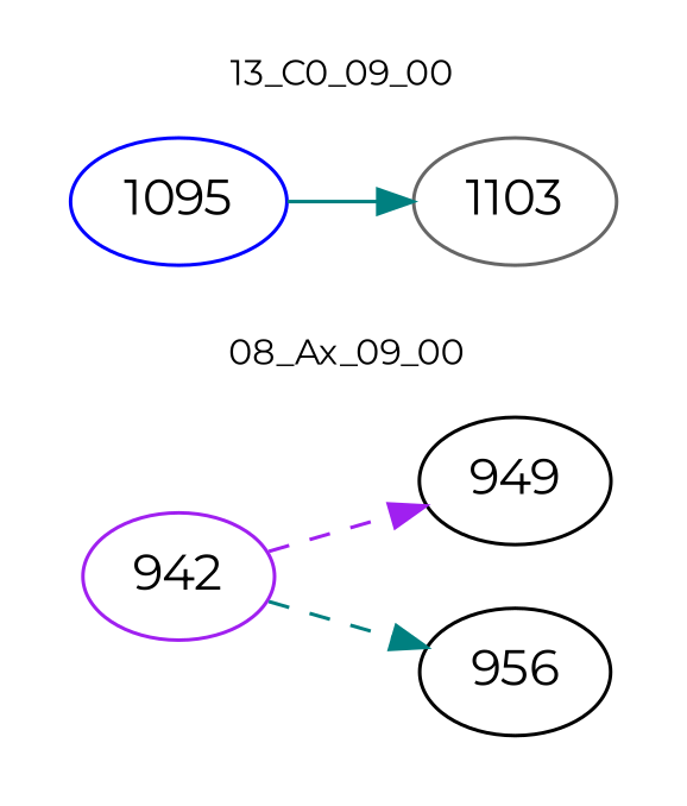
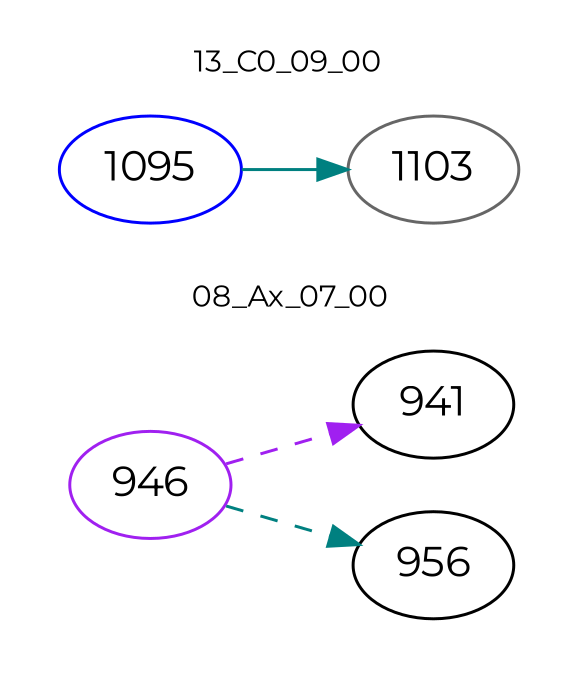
  digraph {
    fontname=Montserrat
    rankdir=LR
    node [color=black fontname=Montserrat]
    edge [color=teal fontname=Montserrat style=dashed]
-   n1 [color=purple label=942]
+   n1 [color=purple label=946]
    n2 [label=956]
-   n3 [label=949]
+   n3 [label=941]
    n4 [color=blue label=1095]
    n5 [color=gray40 label=1103]
    subgraph cluster_1 {
      color=white
      fontsize=10
-     label="08_Ax_09_00"
+     label="08_Ax_07_00"
      n1
      n2
      n3
    }
    subgraph cluster_2 {
      color=white
      fontsize=10
      label="13_C0_09_00"
      n4
      n5
    }
    n1 -> n2
    n1 -> n3 [color=purple]
    n4 -> n5 [style=solid]
  }
